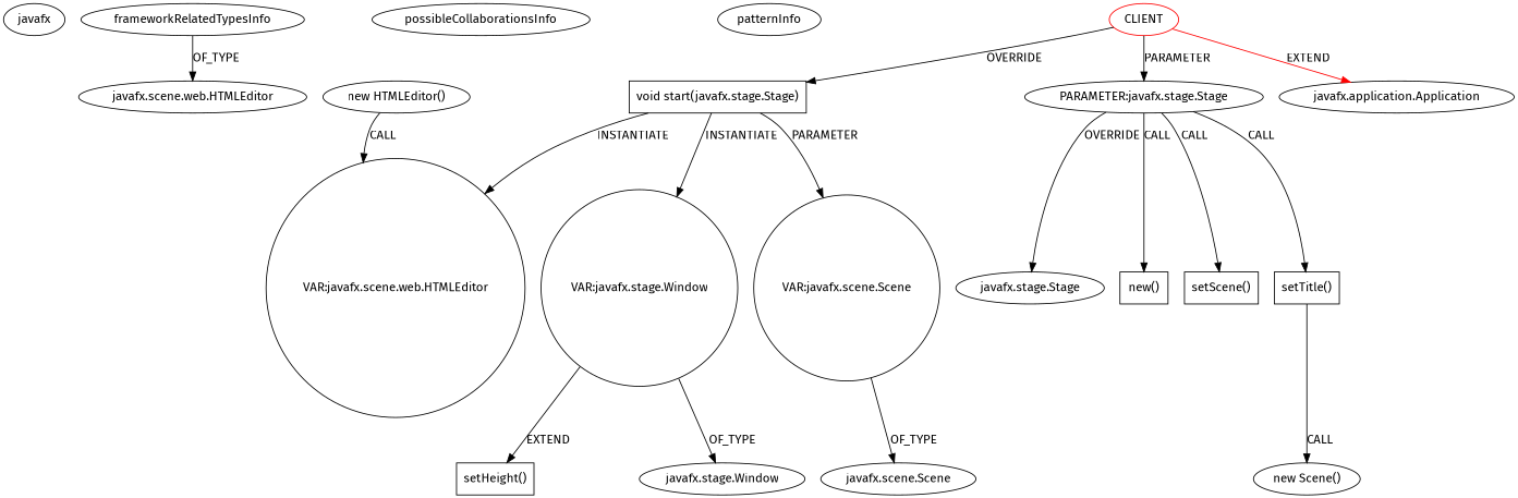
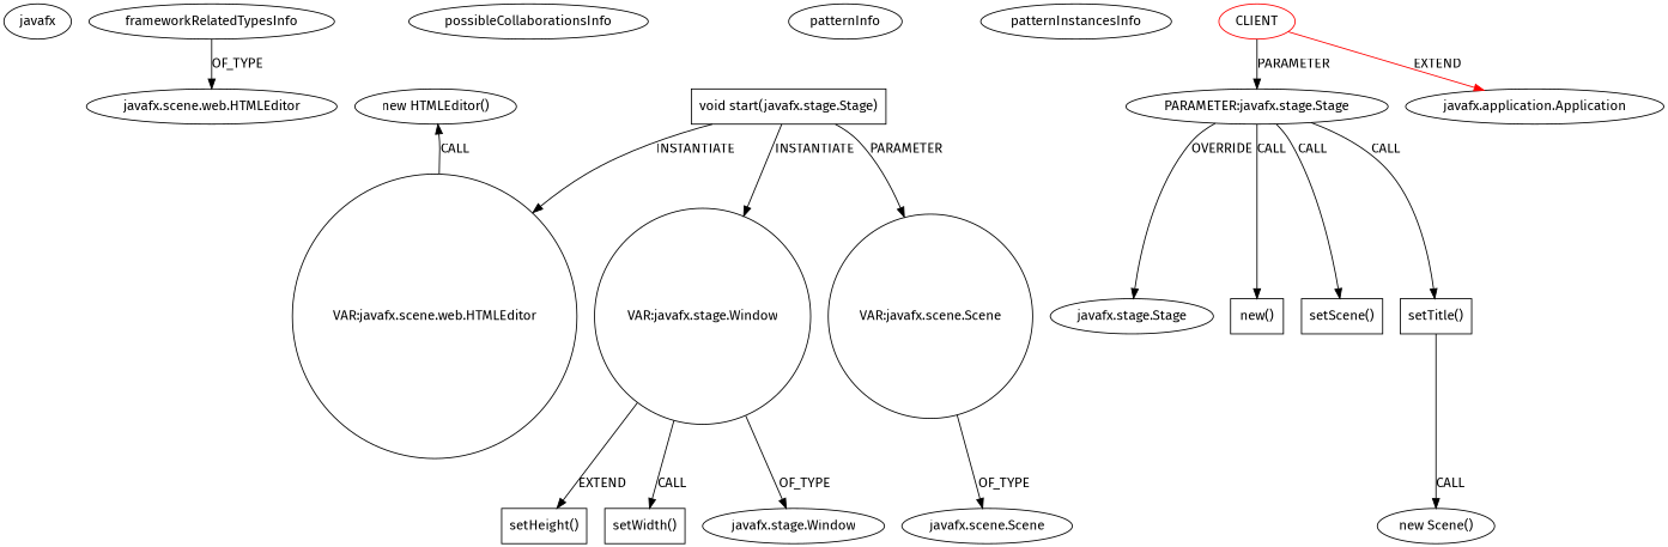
  digraph {
    fontname="Fira Sans"
    node [fontname="Fira Sans" isFrameworkType=false]
    edge [fontname="Fira Sans"]
    n1 [category=pattern graphId=4241 isAnonymous=false label=javafx possibleRelation=false isFrameworkType=""]
    frameworkRelatedTypesInfo [0="javafx.application.Application" isFrameworkType=""]
    n3 [label="javafx.scene.web.HTMLEditor" vertexType=FRAMEWORK_CLASS_TYPE]
    possibleCollaborationsInfo [isFrameworkType=""]
    patternInfo [frequency=2.0 patternRootClient=0 isFrameworkType=""]
+   patternInstancesInfo [0="guigarage-mastering-javafx-controls~/guigarage-mastering-javafx-controls/mastering-javafx-controls-master/src/main/java/com/guigarage/chapter6/HTMLEditorDemo.java~HTMLEditorDemo~2874" 1="pedrodonte-genjeefx~/pedrodonte-genjeefx/genjeefx-master/GenJeeFx/src/main/java/generar/HTMLEditorSample.java~HTMLEditorSample~3847" isFrameworkType=""]
    n7 [label="new HTMLEditor()" vertexType=CONSTRUCTOR_CALL]
    n8 [label="VAR:javafx.scene.web.HTMLEditor" shape=circle vertexType=VARIABLE_EXPRESION]
    n9 [label="void start(javafx.stage.Stage)" shape=box vertexType=OVERRIDING_METHOD_DECLARATION]
    n10 [label="VAR:javafx.stage.Window" shape=circle vertexType=VARIABLE_EXPRESION]
    n11 [label="VAR:javafx.scene.Scene" shape=circle vertexType=VARIABLE_EXPRESION]
    n12 [label="setHeight()" shape=box vertexType=INSIDE_CALL]
+   n13 [label="setWidth()" shape=box vertexType=INSIDE_CALL]
    n14 [label="javafx.stage.Window" vertexType=FRAMEWORK_CLASS_TYPE]
    n15 [label="PARAMETER:javafx.stage.Stage" vertexType=PARAMETER_DECLARATION]
    n16 [label="javafx.stage.Stage" vertexType=FRAMEWORK_CLASS_TYPE]
    n17 [label="new()" shape=box vertexType=INSIDE_CALL]
    n18 [label="setScene()" shape=box vertexType=INSIDE_CALL]
    n19 [label="setTitle()" shape=box vertexType=INSIDE_CALL]
    n20 [label="javafx.scene.Scene" vertexType=FRAMEWORK_CLASS_TYPE]
    n21 [color=red label=CLIENT vertexType=ROOT_CLIENT_CLASS_DECLARATION]
    n22 [label="javafx.application.Application" vertexType=FRAMEWORK_CLASS_TYPE]
    n23 [label="new Scene()" vertexType=CONSTRUCTOR_CALL]
    frameworkRelatedTypesInfo -> n3 [label=OF_TYPE]
-   n7 -> n8 [label=CALL]
+   n8 -> n7 [label=CALL]
    n9 -> n8 [label=INSTANTIATE]
    n9 -> n10 [label=INSTANTIATE]
    n9 -> n11 [label=PARAMETER]
    n10 -> n12 [label=EXTEND]
+   n10 -> n13 [label=CALL]
    n10 -> n14 [label=OF_TYPE]
    n11 -> n20 [label=OF_TYPE]
    n15 -> n16 [label=OVERRIDE]
    n15 -> n17 [label=CALL]
    n15 -> n18 [label=CALL]
    n15 -> n19 [label=CALL]
    n19 -> n23 [label=CALL]
-   n21 -> n9 [label=OVERRIDE]
    n21 -> n15 [label=PARAMETER]
    n21 -> n22 [color=red label=EXTEND]
  }
